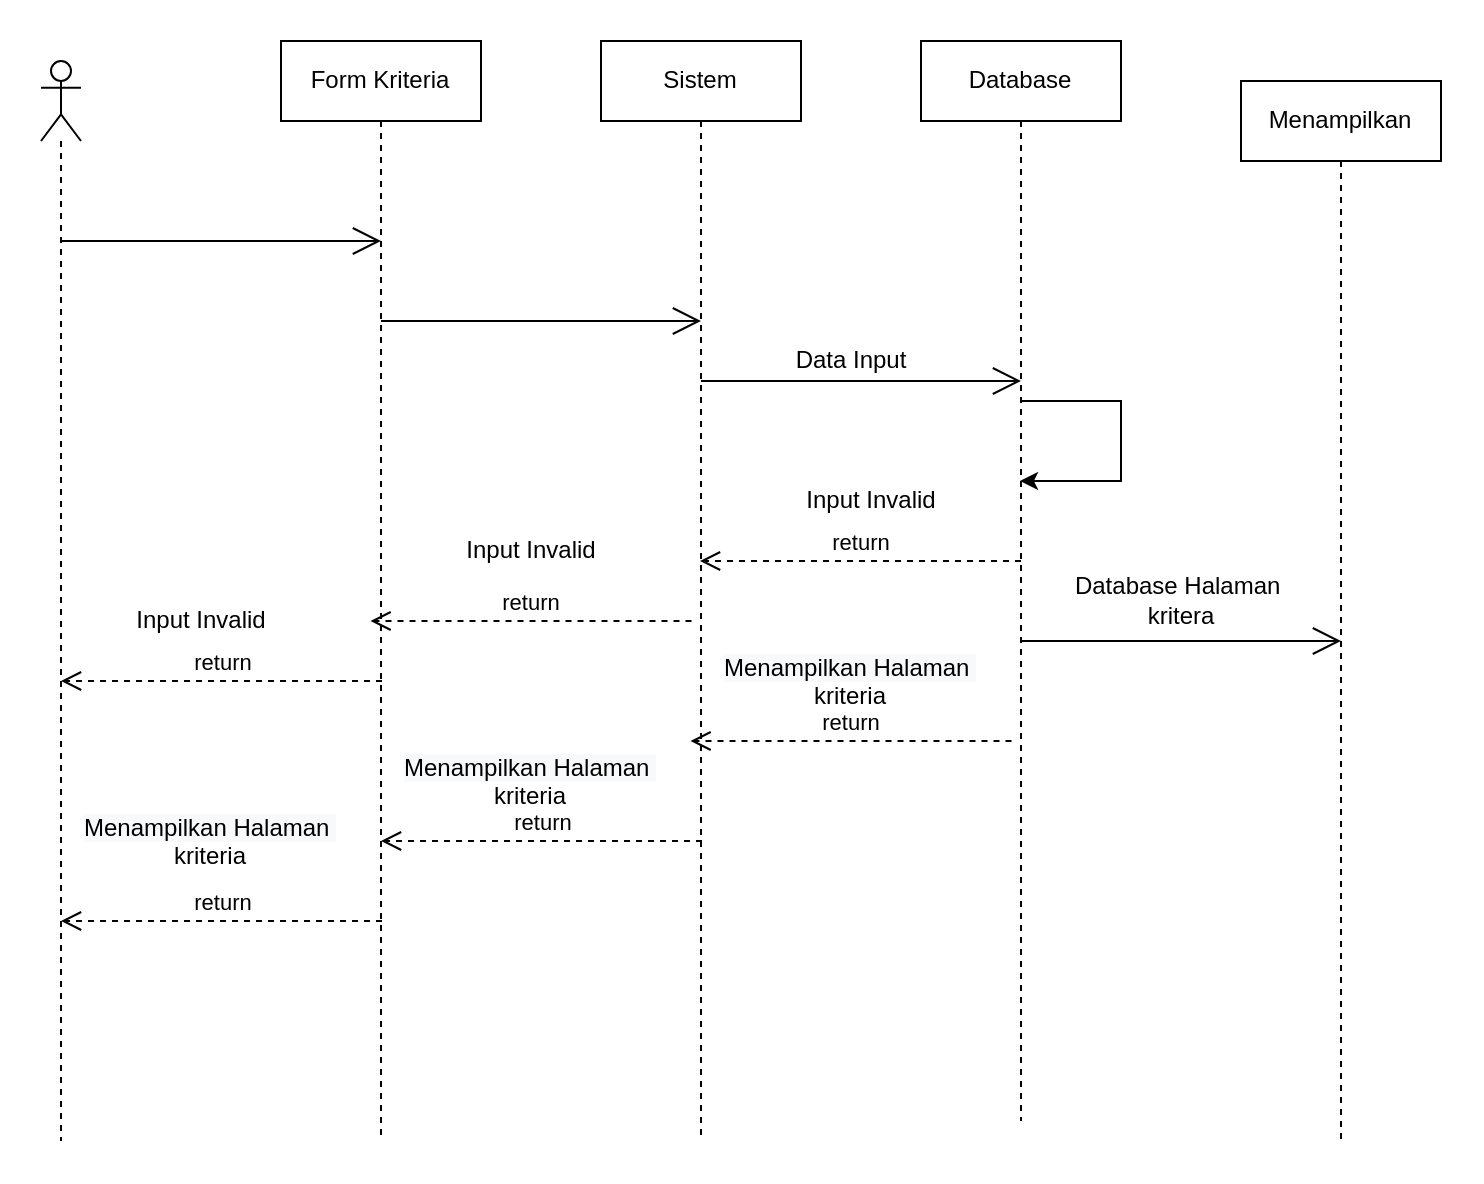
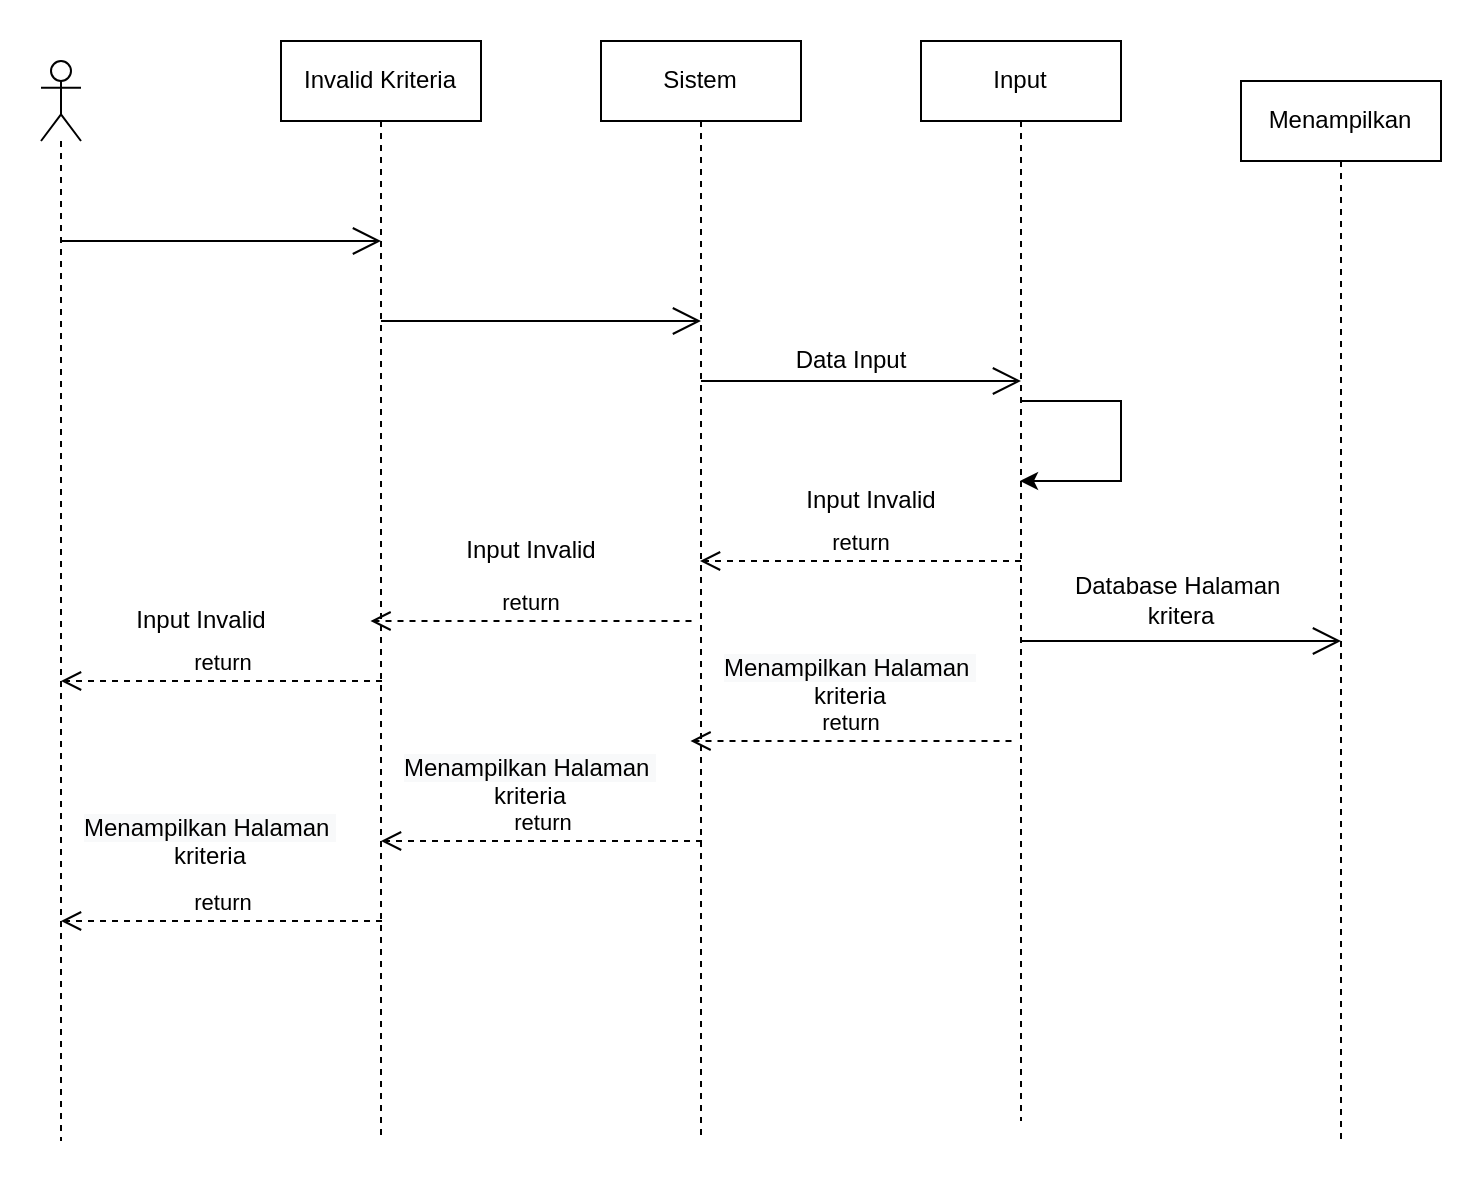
  <mxCell id="0" />
  <mxCell id="1" parent="0" />
  <mxCell id="2" value="" style="shape=umlLifeline;participant=umlActor;perimeter=lifelinePerimeter;whiteSpace=wrap;html=1;container=1;collapsible=0;recursiveResize=0;verticalAlign=top;spacingTop=36;outlineConnect=0;" parent="1" vertex="1"><mxGeometry x="20" y="30" width="20" height="540" as="geometry" /></mxCell>
  <mxCell id="3" value="" style="endArrow=open;endFill=1;endSize=12;html=1;rounded=0;" parent="2" edge="1"><mxGeometry width="160" relative="1" as="geometry"><mxPoint x="10" y="90" as="sourcePoint" /><mxPoint x="170" y="90" as="targetPoint" /></mxGeometry></mxCell>
- <mxCell id="4" value="Form Kriteria" style="shape=umlLifeline;perimeter=lifelinePerimeter;whiteSpace=wrap;html=1;container=1;collapsible=0;recursiveResize=0;outlineConnect=0;" parent="1" vertex="1"><mxGeometry x="140" y="20" width="100" height="550" as="geometry" /></mxCell>
+ <mxCell id="4" value="Invalid Kriteria" style="shape=umlLifeline;perimeter=lifelinePerimeter;whiteSpace=wrap;html=1;container=1;collapsible=0;recursiveResize=0;outlineConnect=0;" parent="1" vertex="1"><mxGeometry x="140" y="20" width="100" height="550" as="geometry" /></mxCell>
  <mxCell id="5" value="Menampilkan" style="shape=umlLifeline;perimeter=lifelinePerimeter;whiteSpace=wrap;html=1;container=1;collapsible=0;recursiveResize=0;outlineConnect=0;" parent="1" vertex="1"><mxGeometry x="620" y="40" width="100" height="530" as="geometry" /></mxCell>
- <mxCell id="6" value="Database" style="shape=umlLifeline;perimeter=lifelinePerimeter;whiteSpace=wrap;html=1;container=1;collapsible=0;recursiveResize=0;outlineConnect=0;" parent="1" vertex="1"><mxGeometry x="460" y="20" width="100" height="540" as="geometry" /></mxCell>
+ <mxCell id="6" value="Input" style="shape=umlLifeline;perimeter=lifelinePerimeter;whiteSpace=wrap;html=1;container=1;collapsible=0;recursiveResize=0;outlineConnect=0;" parent="1" vertex="1"><mxGeometry x="460" y="20" width="100" height="540" as="geometry" /></mxCell>
  <mxCell id="7" value="" style="endArrow=open;endFill=1;endSize=12;html=1;rounded=0;" parent="6" edge="1"><mxGeometry width="160" relative="1" as="geometry"><mxPoint x="-110" y="170" as="sourcePoint" /><mxPoint x="50" y="170" as="targetPoint" /></mxGeometry></mxCell>
  <mxCell id="8" value="Sistem" style="shape=umlLifeline;perimeter=lifelinePerimeter;whiteSpace=wrap;html=1;container=1;collapsible=0;recursiveResize=0;outlineConnect=0;" parent="1" vertex="1"><mxGeometry x="300" y="20" width="100" height="550" as="geometry" /></mxCell>
  <mxCell id="9" value="" style="endArrow=open;endFill=1;endSize=12;html=1;rounded=0;" parent="1" edge="1"><mxGeometry width="160" relative="1" as="geometry"><mxPoint x="190" y="160" as="sourcePoint" /><mxPoint x="350" y="160" as="targetPoint" /></mxGeometry></mxCell>
  <mxCell id="10" value="Data Input" style="text;html=1;align=center;verticalAlign=middle;resizable=0;points=[];autosize=1;strokeColor=none;fillColor=none;" parent="1" vertex="1"><mxGeometry x="385" y="170" width="80" height="20" as="geometry" /></mxCell>
  <mxCell id="11" value="" style="endArrow=classic;html=1;rounded=0;" parent="1" source="6" target="6" edge="1"><mxGeometry width="50" height="50" relative="1" as="geometry"><mxPoint x="520" y="210" as="sourcePoint" /><mxPoint x="520" y="240" as="targetPoint" /><Array as="points"><mxPoint x="560" y="200" /><mxPoint x="560" y="240" /></Array></mxGeometry></mxCell>
  <mxCell id="12" value="Database Halaman&amp;nbsp;&lt;br&gt;kritera" style="text;html=1;align=center;verticalAlign=middle;resizable=0;points=[];autosize=1;strokeColor=none;fillColor=none;" parent="1" vertex="1"><mxGeometry x="520" y="285" width="140" height="30" as="geometry" /></mxCell>
  <mxCell id="13" value="" style="endArrow=open;endFill=1;endSize=12;html=1;rounded=0;" parent="1" edge="1"><mxGeometry width="160" relative="1" as="geometry"><mxPoint x="510" y="320" as="sourcePoint" /><mxPoint x="670" y="320" as="targetPoint" /></mxGeometry></mxCell>
  <mxCell id="14" value="return" style="html=1;verticalAlign=bottom;endArrow=open;dashed=1;endSize=8;rounded=0;" parent="1" target="8" edge="1"><mxGeometry relative="1" as="geometry"><mxPoint x="510" y="280" as="sourcePoint" /><mxPoint x="430" y="280" as="targetPoint" /></mxGeometry></mxCell>
  <mxCell id="15" value="Input Invalid" style="text;html=1;align=center;verticalAlign=middle;resizable=0;points=[];autosize=1;strokeColor=none;fillColor=none;" parent="1" vertex="1"><mxGeometry x="395" y="240" width="80" height="20" as="geometry" /></mxCell>
  <mxCell id="16" value="return" style="html=1;verticalAlign=bottom;endArrow=open;dashed=1;endSize=8;rounded=0;" parent="1" edge="1"><mxGeometry relative="1" as="geometry"><mxPoint x="345.25" y="310" as="sourcePoint" /><mxPoint x="184.75" y="310" as="targetPoint" /></mxGeometry></mxCell>
  <mxCell id="17" value="Input Invalid" style="text;html=1;align=center;verticalAlign=middle;resizable=0;points=[];autosize=1;strokeColor=none;fillColor=none;" parent="1" vertex="1"><mxGeometry x="225" y="265" width="80" height="20" as="geometry" /></mxCell>
  <mxCell id="18" value="Input Invalid" style="text;html=1;align=center;verticalAlign=middle;resizable=0;points=[];autosize=1;strokeColor=none;fillColor=none;" parent="1" vertex="1"><mxGeometry x="60" y="300" width="80" height="20" as="geometry" /></mxCell>
  <mxCell id="19" value="return" style="html=1;verticalAlign=bottom;endArrow=open;dashed=1;endSize=8;rounded=0;" parent="1" edge="1"><mxGeometry relative="1" as="geometry"><mxPoint x="190.5" y="340" as="sourcePoint" /><mxPoint x="30" y="340" as="targetPoint" /></mxGeometry></mxCell>
  <mxCell id="20" value="return" style="html=1;verticalAlign=bottom;endArrow=open;dashed=1;endSize=8;rounded=0;" parent="1" edge="1"><mxGeometry relative="1" as="geometry"><mxPoint x="505.25" y="370" as="sourcePoint" /><mxPoint x="344.75" y="370" as="targetPoint" /></mxGeometry></mxCell>
  <mxCell id="21" value="&lt;span style=&quot;color: rgb(0 , 0 , 0) ; font-family: &amp;#34;helvetica&amp;#34; ; font-size: 12px ; font-style: normal ; font-weight: 400 ; letter-spacing: normal ; text-align: center ; text-indent: 0px ; text-transform: none ; word-spacing: 0px ; background-color: rgb(248 , 249 , 250) ; display: inline ; float: none&quot;&gt;Menampilkan Halaman&amp;nbsp;&lt;/span&gt;&lt;br style=&quot;color: rgb(0 , 0 , 0) ; font-family: &amp;#34;helvetica&amp;#34; ; font-size: 12px ; font-style: normal ; font-weight: 400 ; letter-spacing: normal ; text-align: center ; text-indent: 0px ; text-transform: none ; word-spacing: 0px ; background-color: rgb(248 , 249 , 250)&quot;&gt;&lt;div style=&quot;text-align: center&quot;&gt;&lt;span&gt;&lt;font face=&quot;helvetica&quot;&gt;kriteria&lt;/font&gt;&lt;/span&gt;&lt;/div&gt;" style="text;whiteSpace=wrap;html=1;" parent="1" vertex="1"><mxGeometry x="360" y="320" width="140" height="40" as="geometry" /></mxCell>
  <mxCell id="22" value="return" style="html=1;verticalAlign=bottom;endArrow=open;dashed=1;endSize=8;rounded=0;" parent="1" edge="1"><mxGeometry relative="1" as="geometry"><mxPoint x="350.5" y="420" as="sourcePoint" /><mxPoint x="190" y="420" as="targetPoint" /><Array as="points"><mxPoint x="265.25" y="420" /></Array></mxGeometry></mxCell>
  <mxCell id="23" value="&lt;span style=&quot;color: rgb(0 , 0 , 0) ; font-family: &amp;#34;helvetica&amp;#34; ; font-size: 12px ; font-style: normal ; font-weight: 400 ; letter-spacing: normal ; text-align: center ; text-indent: 0px ; text-transform: none ; word-spacing: 0px ; background-color: rgb(248 , 249 , 250) ; display: inline ; float: none&quot;&gt;Menampilkan Halaman&amp;nbsp;&lt;/span&gt;&lt;br style=&quot;color: rgb(0 , 0 , 0) ; font-family: &amp;#34;helvetica&amp;#34; ; font-size: 12px ; font-style: normal ; font-weight: 400 ; letter-spacing: normal ; text-align: center ; text-indent: 0px ; text-transform: none ; word-spacing: 0px ; background-color: rgb(248 , 249 , 250)&quot;&gt;&lt;div style=&quot;text-align: center&quot;&gt;&lt;span&gt;&lt;font face=&quot;helvetica&quot;&gt;kriteria&lt;/font&gt;&lt;/span&gt;&lt;/div&gt;" style="text;whiteSpace=wrap;html=1;" parent="1" vertex="1"><mxGeometry x="200" y="370" width="140" height="40" as="geometry" /></mxCell>
  <mxCell id="24" value="return" style="html=1;verticalAlign=bottom;endArrow=open;dashed=1;endSize=8;rounded=0;" parent="1" edge="1"><mxGeometry relative="1" as="geometry"><mxPoint x="190.5" y="460" as="sourcePoint" /><mxPoint x="30" y="460" as="targetPoint" /><Array as="points"><mxPoint x="105.25" y="460" /></Array></mxGeometry></mxCell>
  <mxCell id="25" value="&lt;span style=&quot;color: rgb(0 , 0 , 0) ; font-family: &amp;#34;helvetica&amp;#34; ; font-size: 12px ; font-style: normal ; font-weight: 400 ; letter-spacing: normal ; text-align: center ; text-indent: 0px ; text-transform: none ; word-spacing: 0px ; background-color: rgb(248 , 249 , 250) ; display: inline ; float: none&quot;&gt;Menampilkan Halaman&amp;nbsp;&lt;/span&gt;&lt;br style=&quot;color: rgb(0 , 0 , 0) ; font-family: &amp;#34;helvetica&amp;#34; ; font-size: 12px ; font-style: normal ; font-weight: 400 ; letter-spacing: normal ; text-align: center ; text-indent: 0px ; text-transform: none ; word-spacing: 0px ; background-color: rgb(248 , 249 , 250)&quot;&gt;&lt;div style=&quot;text-align: center&quot;&gt;&lt;span&gt;&lt;font face=&quot;helvetica&quot;&gt;kriteria&lt;/font&gt;&lt;/span&gt;&lt;/div&gt;" style="text;whiteSpace=wrap;html=1;" parent="1" vertex="1"><mxGeometry x="40" y="400" width="140" height="40" as="geometry" /></mxCell>
